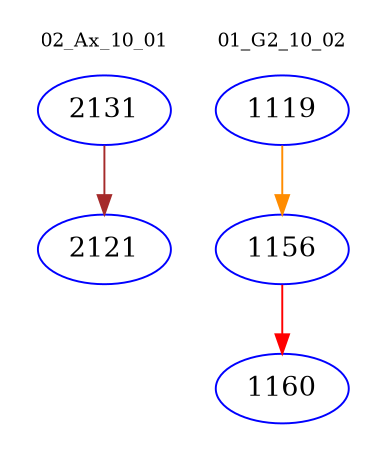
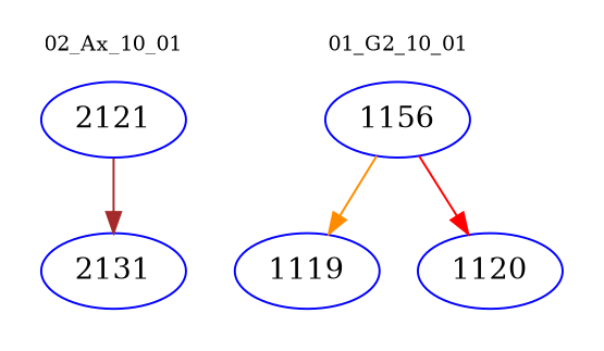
  digraph {
    node [color=blue]
    edge [style=solid]
    n1 [label=2121]
    n2 [label=2131]
    n3 [label=1119]
-   n4 [label=1160]
+   n4 [label=1120]
    n5 [label=1156]
    subgraph cluster_1 {
      color=white
      fontsize=10
      label="02_Ax_10_01"
      n1
      n2
    }
    subgraph cluster_2 {
      color=white
      fontsize=10
-     label="01_G2_10_02"
+     label="01_G2_10_01"
      n3
      n4
      n5
    }
-   n2 -> n1 [color=brown]
-   n3 -> n5 [color=darkorange]
+   n1 -> n2 [color=brown]
+   n5 -> n3 [color=darkorange]
    n5 -> n4 [color=red]
  }
